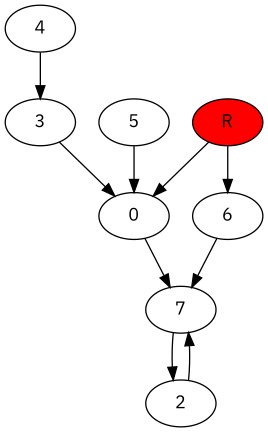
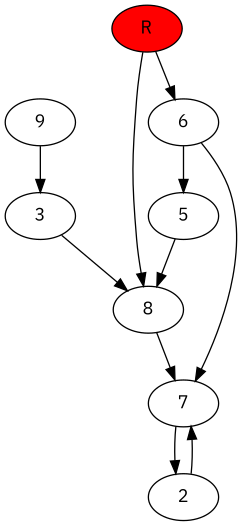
  digraph {
    fontname="IBM Plex Sans"
    node [fontname="IBM Plex Sans"]
    edge [fontname="IBM Plex Sans"]
-   4
+   4 [label=9]
    3
    2
    7
-   8 [label=0]
+   8
    5
    6
    R [fillcolor="#ff0000" style=filled]
    4 -> 3
    3 -> 8
    2 -> 7
    7 -> 2
    8 -> 7
    5 -> 8
    6 -> 7
+   6 -> 5
    R -> 8
    R -> 6
  }
